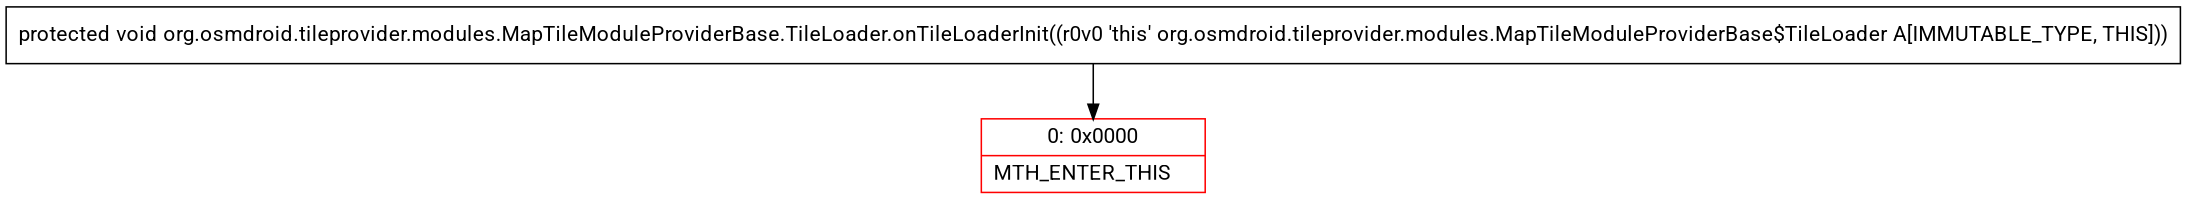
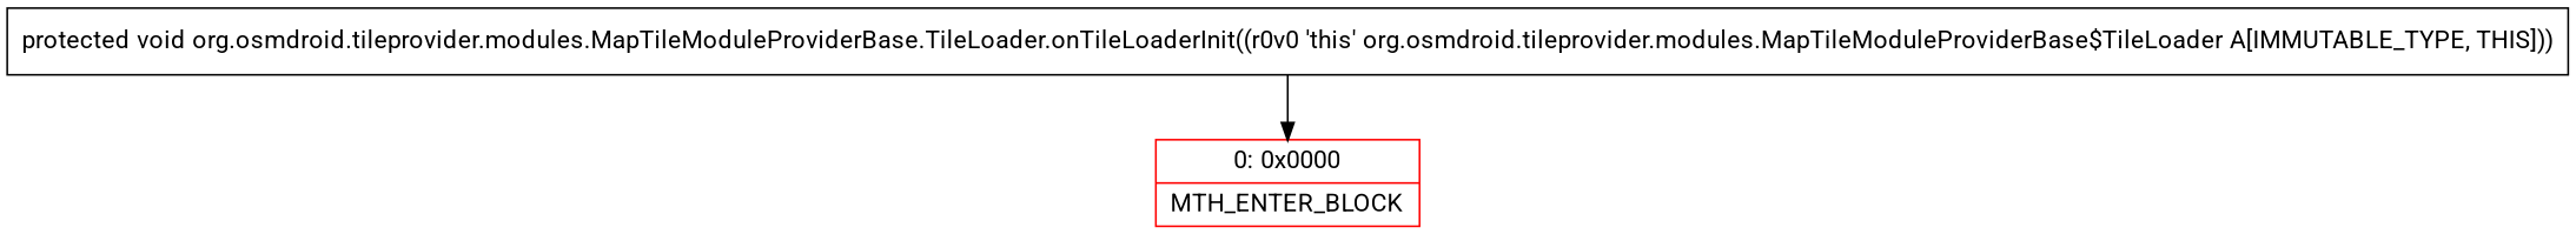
  digraph {
    fontname=Roboto
    node [shape=record fontname=Roboto]
-   n1 [color=red label="{0\:\ 0x0000|MTH_ENTER_THIS\l}"]
+   n1 [color=red label="{0\:\ 0x0000|MTH_ENTER_BLOCK\l}"]
    n2 [label="{protected void org.osmdroid.tileprovider.modules.MapTileModuleProviderBase.TileLoader.onTileLoaderInit((r0v0 'this' org.osmdroid.tileprovider.modules.MapTileModuleProviderBase$TileLoader A[IMMUTABLE_TYPE, THIS])) }"]
    subgraph cluster_1 {
      label="R(0)"
    }
    n2 -> n1 [fontname=Roboto]
  }
